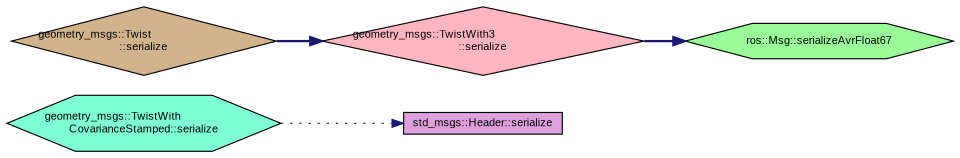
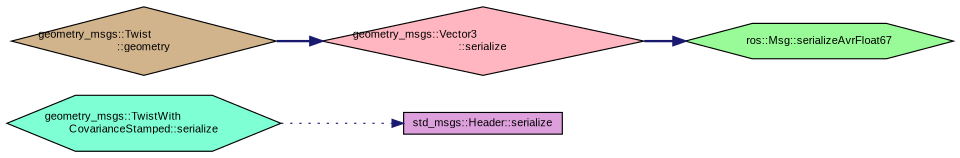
  digraph {
    fontname="Liberation Sans"
    rankdir=LR
    node [color=black fontname="Liberation Sans" fontsize=10 shape=hexagon style=filled]
    edge [color=midnightblue fontname="Liberation Sans" fontsize=10 labelfontname=Helvetica labelfontsize=10 style=bold]
    n1 [fillcolor=aquamarine fontcolor=black height=0.2 label="geometry_msgs::TwistWith\lCovarianceStamped::serialize" width=0.4]
    n2 [fillcolor=plum height=0.2 label="std_msgs::Header::serialize" shape=box width=0.4]
-   n3 [fillcolor=tan height=0.2 label="geometry_msgs::Twist\l::serialize" shape=diamond width=0.4]
-   n4 [fillcolor=lightpink height=0.2 label="geometry_msgs::TwistWith3\l::serialize" shape=diamond width=0.4]
+   n3 [fillcolor=tan height=0.2 label="geometry_msgs::Twist\l::geometry" shape=diamond width=0.4]
+   n4 [fillcolor=lightpink height=0.2 label="geometry_msgs::Vector3\l::serialize" shape=diamond width=0.4]
    n5 [fillcolor=palegreen height=0.2 label="ros::Msg::serializeAvrFloat67" width=0.4]
    n1 -> n2 [style=dotted]
    n3 -> n4
    n4 -> n5
  }
